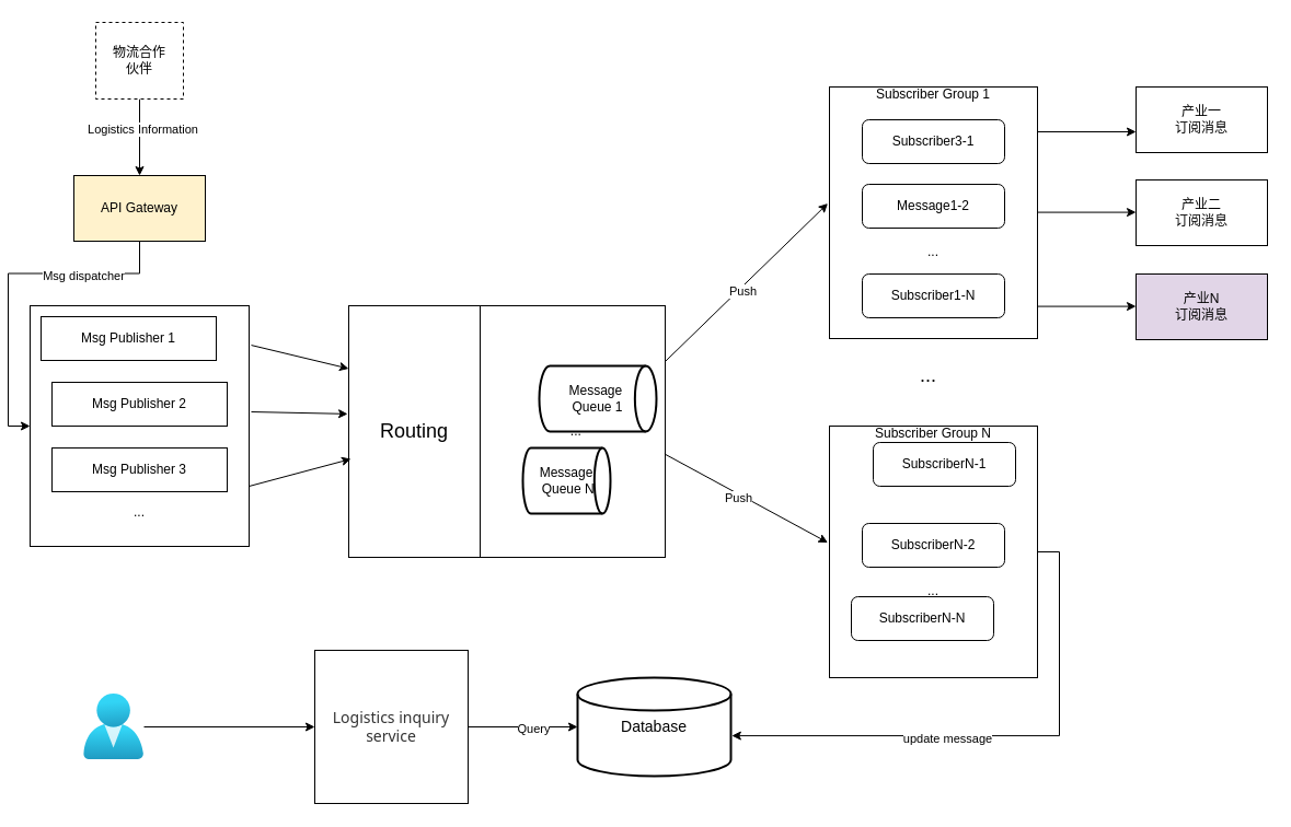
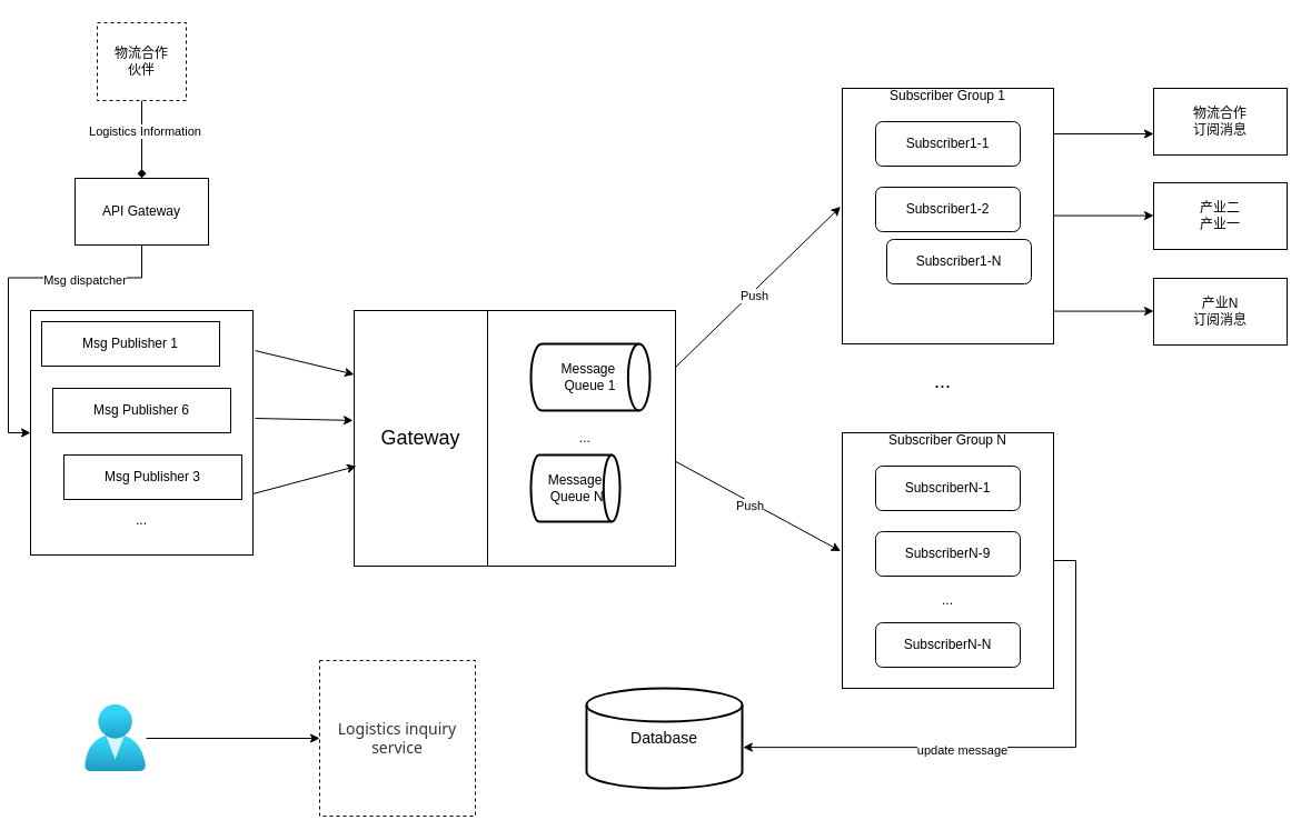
  <mxCell id="0" />
  <mxCell id="1" parent="0" />
- <mxCell id="2" style="edgeStyle=orthogonalEdgeStyle;rounded=0;orthogonalLoop=1;jettySize=auto;html=1;entryX=0.5;entryY=0;entryDx=0;entryDy=0;" edge="1" parent="1" source="4" target="7"><mxGeometry relative="1" as="geometry" /></mxCell>
+ <mxCell id="2" style="edgeStyle=orthogonalEdgeStyle;rounded=0;orthogonalLoop=1;jettySize=auto;html=1;entryX=0.5;entryY=0;entryDx=0;entryDy=0;endArrow=diamond;" edge="1" parent="1" source="4" target="7"><mxGeometry relative="1" as="geometry" /></mxCell>
  <mxCell id="3" value="Logistics Information" style="edgeLabel;html=1;align=center;verticalAlign=middle;resizable=0;points=[];" vertex="1" connectable="0" parent="2"><mxGeometry x="-0.222" y="2" relative="1" as="geometry"><mxPoint as="offset" /></mxGeometry></mxCell>
  <mxCell id="4" value="物流合作&lt;div&gt;伙伴&lt;/div&gt;" style="rounded=0;whiteSpace=wrap;html=1;dashed=1;" vertex="1" parent="1"><mxGeometry x="80" y="20" width="80" height="70" as="geometry" /></mxCell>
  <mxCell id="5" style="edgeStyle=orthogonalEdgeStyle;rounded=0;orthogonalLoop=1;jettySize=auto;html=1;entryX=0;entryY=0.5;entryDx=0;entryDy=0;" edge="1" parent="1" source="7" target="8"><mxGeometry relative="1" as="geometry" /></mxCell>
  <mxCell id="6" value="Msg dispatcher" style="edgeLabel;html=1;align=center;verticalAlign=middle;resizable=0;points=[];" vertex="1" connectable="0" parent="5"><mxGeometry x="-0.476" y="2" relative="1" as="geometry"><mxPoint as="offset" /></mxGeometry></mxCell>
- <mxCell id="7" value="API Gateway" style="rounded=0;whiteSpace=wrap;html=1;fillColor=#fff2cc;" vertex="1" parent="1"><mxGeometry x="60" y="160" width="120" height="60" as="geometry" /></mxCell>
+ <mxCell id="7" value="API Gateway" style="rounded=0;whiteSpace=wrap;html=1;" vertex="1" parent="1"><mxGeometry x="60" y="160" width="120" height="60" as="geometry" /></mxCell>
  <mxCell id="8" value="&lt;div&gt;&lt;br&gt;&lt;/div&gt;&lt;div&gt;&lt;br&gt;&lt;/div&gt;&lt;div&gt;&lt;br&gt;&lt;/div&gt;&lt;div&gt;&lt;br&gt;&lt;/div&gt;&lt;div&gt;&lt;br&gt;&lt;/div&gt;&lt;div&gt;&lt;br&gt;&lt;/div&gt;&lt;div&gt;&lt;br&gt;&lt;/div&gt;&lt;div&gt;&lt;br&gt;&lt;/div&gt;&lt;div&gt;&lt;br&gt;&lt;/div&gt;&lt;div&gt;&lt;br&gt;&lt;/div&gt;&lt;div&gt;&lt;br&gt;&lt;/div&gt;&lt;div&gt;...&lt;/div&gt;" style="rounded=0;whiteSpace=wrap;html=1;" vertex="1" parent="1"><mxGeometry x="20" y="279" width="200" height="220" as="geometry" /></mxCell>
  <mxCell id="9" value="&amp;nbsp; &amp;nbsp; &amp;nbsp; &amp;nbsp; &amp;nbsp; &amp;nbsp; &amp;nbsp; &amp;nbsp; &amp;nbsp; &amp;nbsp; &amp;nbsp; &amp;nbsp; &amp;nbsp; &amp;nbsp; &amp;nbsp; &amp;nbsp; &amp;nbsp; &amp;nbsp; &amp;nbsp; ..." style="rounded=0;whiteSpace=wrap;html=1;" vertex="1" parent="1"><mxGeometry x="311" y="279" width="289" height="230" as="geometry" /></mxCell>
  <mxCell id="10" value="Msg Publisher&lt;span style=&quot;background-color: initial;&quot;&gt;&amp;nbsp;1&lt;/span&gt;" style="rounded=0;whiteSpace=wrap;html=1;" vertex="1" parent="1"><mxGeometry x="30" y="289" width="160" height="40" as="geometry" /></mxCell>
- <mxCell id="11" value="Msg Publisher 2" style="rounded=0;whiteSpace=wrap;html=1;" vertex="1" parent="1"><mxGeometry x="40" y="349" width="160" height="40" as="geometry" /></mxCell>
- <mxCell id="12" value="Msg Publisher 3" style="rounded=0;whiteSpace=wrap;html=1;" vertex="1" parent="1"><mxGeometry x="40" y="409" width="160" height="40" as="geometry" /></mxCell>
+ <mxCell id="11" value="Msg Publisher 6" style="rounded=0;whiteSpace=wrap;html=1;" vertex="1" parent="1"><mxGeometry x="40" y="349" width="160" height="40" as="geometry" /></mxCell>
+ <mxCell id="12" value="Msg Publisher 3" style="rounded=0;whiteSpace=wrap;html=1;" vertex="1" parent="1"><mxGeometry x="50" y="409" width="160" height="40" as="geometry" /></mxCell>
  <mxCell id="13" value="Message&lt;div&gt;&amp;nbsp;Queue N&lt;/div&gt;" style="strokeWidth=2;html=1;shape=mxgraph.flowchart.direct_data;whiteSpace=wrap;" vertex="1" parent="1"><mxGeometry x="470" y="409" width="80" height="60" as="geometry" /></mxCell>
- <mxCell id="14" value="Message&amp;nbsp;&lt;div&gt;Queue 1&lt;/div&gt;" style="strokeWidth=2;html=1;shape=mxgraph.flowchart.direct_data;whiteSpace=wrap;" vertex="1" parent="1"><mxGeometry x="485" y="334" width="107" height="60" as="geometry" /></mxCell>
- <mxCell id="15" value="&lt;font style=&quot;font-size: 18px;&quot;&gt;Routing&lt;/font&gt;" style="rounded=0;whiteSpace=wrap;html=1;" vertex="1" parent="1"><mxGeometry x="311" y="279" width="120" height="230" as="geometry" /></mxCell>
+ <mxCell id="14" value="Message&amp;nbsp;&lt;div&gt;Queue 1&lt;/div&gt;" style="strokeWidth=2;html=1;shape=mxgraph.flowchart.direct_data;whiteSpace=wrap;" vertex="1" parent="1"><mxGeometry y="309" width="107" height="60" as="geometry" x="470" /></mxCell>
+ <mxCell id="15" value="&lt;font style=&quot;font-size: 18px;&quot;&gt;Gateway&lt;/font&gt;" style="rounded=0;whiteSpace=wrap;html=1;" vertex="1" parent="1"><mxGeometry x="311" y="279" width="120" height="230" as="geometry" /></mxCell>
  <mxCell id="16" value="" style="endArrow=classic;html=1;rounded=0;exitX=1.01;exitY=0.164;exitDx=0;exitDy=0;exitPerimeter=0;entryX=0;entryY=0.25;entryDx=0;entryDy=0;" edge="1" parent="1" source="8" target="15"><mxGeometry width="50" height="50" relative="1" as="geometry"><mxPoint x="320" y="609" as="sourcePoint" /><mxPoint x="370" y="559" as="targetPoint" /></mxGeometry></mxCell>
  <mxCell id="17" value="" style="endArrow=classic;html=1;rounded=0;entryX=-0.008;entryY=0.43;entryDx=0;entryDy=0;entryPerimeter=0;exitX=1.01;exitY=0.441;exitDx=0;exitDy=0;exitPerimeter=0;" edge="1" parent="1" source="8" target="15"><mxGeometry width="50" height="50" relative="1" as="geometry"><mxPoint x="225" y="379" as="sourcePoint" /><mxPoint x="370" y="559" as="targetPoint" /></mxGeometry></mxCell>
  <mxCell id="18" value="" style="endArrow=classic;html=1;rounded=0;exitX=1;exitY=0.75;exitDx=0;exitDy=0;entryX=0.017;entryY=0.609;entryDx=0;entryDy=0;entryPerimeter=0;" edge="1" parent="1" source="8" target="15"><mxGeometry width="50" height="50" relative="1" as="geometry"><mxPoint x="320" y="609" as="sourcePoint" /><mxPoint x="370" y="559" as="targetPoint" /></mxGeometry></mxCell>
  <mxCell id="19" value="Subscriber Group 1&lt;div&gt;&lt;br&gt;&lt;/div&gt;&lt;div&gt;&lt;br&gt;&lt;/div&gt;&lt;div&gt;&lt;br&gt;&lt;/div&gt;&lt;div&gt;&lt;br&gt;&lt;/div&gt;&lt;div&gt;&lt;br&gt;&lt;/div&gt;&lt;div&gt;&lt;br&gt;&lt;/div&gt;&lt;div&gt;&lt;br&gt;&lt;/div&gt;&lt;div&gt;&lt;br&gt;&lt;/div&gt;&lt;div&gt;&lt;br&gt;&lt;/div&gt;&lt;div&gt;...&lt;/div&gt;&lt;div&gt;&lt;br&gt;&lt;/div&gt;&lt;div&gt;&lt;br&gt;&lt;/div&gt;&lt;div&gt;&lt;br&gt;&lt;/div&gt;&lt;div&gt;&lt;br&gt;&lt;/div&gt;&lt;div&gt;&lt;br&gt;&lt;/div&gt;" style="rounded=0;whiteSpace=wrap;html=1;" vertex="1" parent="1"><mxGeometry x="750" y="79" width="190" height="230" as="geometry" /></mxCell>
- <mxCell id="20" value="Subscriber3-1" style="rounded=1;whiteSpace=wrap;html=1;" vertex="1" parent="1"><mxGeometry x="780" y="109" width="130" height="40" as="geometry" /></mxCell>
- <mxCell id="21" value="Message1-2" style="rounded=1;whiteSpace=wrap;html=1;" vertex="1" parent="1"><mxGeometry x="780" y="168" width="130" height="40" as="geometry" /></mxCell>
- <mxCell id="22" value="Subscriber1-N" style="rounded=1;whiteSpace=wrap;html=1;" vertex="1" parent="1"><mxGeometry x="780" y="250" width="130" height="40" as="geometry" /></mxCell>
+ <mxCell id="20" value="Subscriber1-1" style="rounded=1;whiteSpace=wrap;html=1;" vertex="1" parent="1"><mxGeometry x="780" y="109" width="130" height="40" as="geometry" /></mxCell>
+ <mxCell id="21" value="Subscriber1-2" style="rounded=1;whiteSpace=wrap;html=1;" vertex="1" parent="1"><mxGeometry x="780" y="168" width="130" height="40" as="geometry" /></mxCell>
+ <mxCell id="22" value="Subscriber1-N" style="rounded=1;whiteSpace=wrap;html=1;" vertex="1" parent="1"><mxGeometry x="790" y="215" width="130" height="40" as="geometry" /></mxCell>
  <mxCell id="23" value="" style="endArrow=classic;html=1;rounded=0;entryX=-0.008;entryY=0.463;entryDx=0;entryDy=0;entryPerimeter=0;" edge="1" parent="1" target="19"><mxGeometry width="50" height="50" relative="1" as="geometry"><mxPoint x="600" y="330" as="sourcePoint" /><mxPoint x="650" y="280" as="targetPoint" /></mxGeometry></mxCell>
  <mxCell id="24" value="Push" style="edgeLabel;html=1;align=center;verticalAlign=middle;resizable=0;points=[];" vertex="1" connectable="0" parent="23"><mxGeometry x="-0.078" y="-3" relative="1" as="geometry"><mxPoint as="offset" /></mxGeometry></mxCell>
  <mxCell id="25" value="Subscriber Group N&lt;div&gt;&lt;br&gt;&lt;/div&gt;&lt;div&gt;&lt;br&gt;&lt;/div&gt;&lt;div&gt;&lt;br&gt;&lt;/div&gt;&lt;div&gt;&lt;br&gt;&lt;/div&gt;&lt;div&gt;&lt;br&gt;&lt;/div&gt;&lt;div&gt;&lt;br&gt;&lt;/div&gt;&lt;div&gt;&lt;br&gt;&lt;/div&gt;&lt;div&gt;&lt;br&gt;&lt;/div&gt;&lt;div&gt;&lt;br&gt;&lt;/div&gt;&lt;div&gt;...&lt;/div&gt;&lt;div&gt;&lt;br&gt;&lt;/div&gt;&lt;div&gt;&lt;br&gt;&lt;/div&gt;&lt;div&gt;&lt;br&gt;&lt;/div&gt;&lt;div&gt;&lt;br&gt;&lt;/div&gt;&lt;div&gt;&lt;br&gt;&lt;/div&gt;" style="rounded=0;whiteSpace=wrap;html=1;" vertex="1" parent="1"><mxGeometry x="750" y="389" width="190" height="230" as="geometry" /></mxCell>
- <mxCell id="26" value="SubscriberN-1" style="rounded=1;whiteSpace=wrap;html=1;" vertex="1" parent="1"><mxGeometry x="790" y="404" width="130" height="40" as="geometry" /></mxCell>
- <mxCell id="27" value="SubscriberN-2" style="rounded=1;whiteSpace=wrap;html=1;" vertex="1" parent="1"><mxGeometry x="780" y="478" width="130" height="40" as="geometry" /></mxCell>
- <mxCell id="28" value="SubscriberN-N" style="rounded=1;whiteSpace=wrap;html=1;" vertex="1" parent="1"><mxGeometry x="770" y="545" width="130" height="40" as="geometry" /></mxCell>
+ <mxCell id="26" value="SubscriberN-1" style="rounded=1;whiteSpace=wrap;html=1;" vertex="1" parent="1"><mxGeometry x="780" y="419" width="130" height="40" as="geometry" /></mxCell>
+ <mxCell id="27" value="SubscriberN-9" style="rounded=1;whiteSpace=wrap;html=1;" vertex="1" parent="1"><mxGeometry x="780" y="478" width="130" height="40" as="geometry" /></mxCell>
+ <mxCell id="28" value="SubscriberN-N" style="rounded=1;whiteSpace=wrap;html=1;" vertex="1" parent="1"><mxGeometry x="780" y="560" width="130" height="40" as="geometry" /></mxCell>
  <mxCell id="29" value="" style="endArrow=classic;html=1;rounded=0;entryX=-0.008;entryY=0.463;entryDx=0;entryDy=0;entryPerimeter=0;exitX=0.998;exitY=0.589;exitDx=0;exitDy=0;exitPerimeter=0;" edge="1" parent="1" target="25" source="9"><mxGeometry width="50" height="50" relative="1" as="geometry"><mxPoint x="600" y="640" as="sourcePoint" /><mxPoint x="650" y="590" as="targetPoint" /></mxGeometry></mxCell>
  <mxCell id="30" value="Push" style="edgeLabel;html=1;align=center;verticalAlign=middle;resizable=0;points=[];" vertex="1" connectable="0" parent="29"><mxGeometry x="-0.078" y="-3" relative="1" as="geometry"><mxPoint as="offset" /></mxGeometry></mxCell>
  <mxCell id="31" value="&lt;font style=&quot;font-size: 18px;&quot;&gt;...&lt;/font&gt;" style="text;html=1;align=center;verticalAlign=middle;resizable=0;points=[];autosize=1;strokeColor=none;fillColor=none;" vertex="1" parent="1"><mxGeometry x="820" y="323" width="40" height="40" as="geometry" /></mxCell>
- <mxCell id="32" value="产业一&lt;div&gt;订阅消息&lt;/div&gt;" style="rounded=0;whiteSpace=wrap;html=1;" vertex="1" parent="1"><mxGeometry x="1030" y="79" width="120" height="60" as="geometry" /></mxCell>
- <mxCell id="33" value="产业二&lt;div&gt;订阅消息&lt;/div&gt;" style="rounded=0;whiteSpace=wrap;html=1;" vertex="1" parent="1"><mxGeometry x="1030" y="164" width="120" height="60" as="geometry" /></mxCell>
- <mxCell id="34" value="产业N&lt;div&gt;订阅消息&lt;/div&gt;" style="rounded=0;whiteSpace=wrap;html=1;fillColor=#e1d5e7;" vertex="1" parent="1"><mxGeometry x="1030" y="250" width="120" height="60" as="geometry" /></mxCell>
+ <mxCell id="32" value="物流合作&lt;div&gt;订阅消息&lt;/div&gt;" style="rounded=0;whiteSpace=wrap;html=1;" vertex="1" parent="1"><mxGeometry x="1030" y="79" width="120" height="60" as="geometry" /></mxCell>
+ <mxCell id="33" value="产业二&lt;div&gt;产业一&lt;/div&gt;" style="rounded=0;whiteSpace=wrap;html=1;" vertex="1" parent="1"><mxGeometry x="1030" y="164" width="120" height="60" as="geometry" /></mxCell>
+ <mxCell id="34" value="产业N&lt;div&gt;订阅消息&lt;/div&gt;" style="rounded=0;whiteSpace=wrap;html=1;" vertex="1" parent="1"><mxGeometry x="1030" y="250" width="120" height="60" as="geometry" /></mxCell>
  <mxCell id="35" value="" style="endArrow=classic;html=1;rounded=0;" edge="1" parent="1"><mxGeometry width="50" height="50" relative="1" as="geometry"><mxPoint x="940" y="120" as="sourcePoint" /><mxPoint x="1030" y="120" as="targetPoint" /></mxGeometry></mxCell>
  <mxCell id="36" value="" style="endArrow=classic;html=1;rounded=0;" edge="1" parent="1"><mxGeometry width="50" height="50" relative="1" as="geometry"><mxPoint x="940" y="193.58" as="sourcePoint" /><mxPoint x="1030" y="193.58" as="targetPoint" /></mxGeometry></mxCell>
  <mxCell id="37" value="" style="endArrow=classic;html=1;rounded=0;" edge="1" parent="1"><mxGeometry width="50" height="50" relative="1" as="geometry"><mxPoint x="940" y="279.58" as="sourcePoint" /><mxPoint x="1030" y="279.58" as="targetPoint" /></mxGeometry></mxCell>
  <mxCell id="38" value="&lt;font style=&quot;font-size: 14px;&quot;&gt;Database&lt;/font&gt;" style="strokeWidth=2;html=1;shape=mxgraph.flowchart.database;whiteSpace=wrap;" vertex="1" parent="1"><mxGeometry x="520" y="619" width="140" height="90" as="geometry" /></mxCell>
  <mxCell id="39" style="edgeStyle=orthogonalEdgeStyle;rounded=0;orthogonalLoop=1;jettySize=auto;html=1;entryX=1.006;entryY=0.59;entryDx=0;entryDy=0;entryPerimeter=0;exitX=1;exitY=0.5;exitDx=0;exitDy=0;" edge="1" parent="1" source="25" target="38"><mxGeometry relative="1" as="geometry" /></mxCell>
  <mxCell id="40" value="update message" style="edgeLabel;html=1;align=center;verticalAlign=middle;resizable=0;points=[];" vertex="1" connectable="0" parent="39"><mxGeometry x="0.196" y="2" relative="1" as="geometry"><mxPoint as="offset" /></mxGeometry></mxCell>
- <mxCell id="41" style="edgeStyle=orthogonalEdgeStyle;rounded=0;orthogonalLoop=1;jettySize=auto;html=1;" edge="1" parent="1" source="43" target="38"><mxGeometry relative="1" as="geometry" /></mxCell>
- <mxCell id="42" value="Query" style="edgeLabel;html=1;align=center;verticalAlign=middle;resizable=0;points=[];" vertex="1" connectable="0" parent="41"><mxGeometry x="0.17" y="-1" relative="1" as="geometry"><mxPoint as="offset" /></mxGeometry></mxCell>
- <mxCell id="43" value="&lt;span style=&quot;color: rgb(51, 51, 51); font-family: ui-sans-serif, system-ui, -apple-system, &amp;quot;system-ui&amp;quot;, &amp;quot;Segoe UI&amp;quot;, Roboto, &amp;quot;Helvetica Neue&amp;quot;, Arial, &amp;quot;Noto Sans&amp;quot;, sans-serif, &amp;quot;Apple Color Emoji&amp;quot;, &amp;quot;Segoe UI Emoji&amp;quot;, &amp;quot;Segoe UI Symbol&amp;quot;, &amp;quot;Noto Color Emoji&amp;quot;; text-align: start; white-space-collapse: preserve-breaks; background-color: rgb(255, 255, 255);&quot;&gt;&lt;font style=&quot;font-size: 14px;&quot;&gt;Logistics inquiry service&lt;/font&gt;&lt;/span&gt;" style="whiteSpace=wrap;html=1;aspect=fixed;" vertex="1" parent="1"><mxGeometry x="280" y="594" width="140" height="140" as="geometry" /></mxCell>
+ <mxCell id="43" value="&lt;span style=&quot;color: rgb(51, 51, 51); font-family: ui-sans-serif, system-ui, -apple-system, &amp;quot;system-ui&amp;quot;, &amp;quot;Segoe UI&amp;quot;, Roboto, &amp;quot;Helvetica Neue&amp;quot;, Arial, &amp;quot;Noto Sans&amp;quot;, sans-serif, &amp;quot;Apple Color Emoji&amp;quot;, &amp;quot;Segoe UI Emoji&amp;quot;, &amp;quot;Segoe UI Symbol&amp;quot;, &amp;quot;Noto Color Emoji&amp;quot;; text-align: start; white-space-collapse: preserve-breaks; background-color: rgb(255, 255, 255);&quot;&gt;&lt;font style=&quot;font-size: 14px;&quot;&gt;Logistics inquiry service&lt;/font&gt;&lt;/span&gt;" style="whiteSpace=wrap;html=1;aspect=fixed;dashed=1;" vertex="1" parent="1"><mxGeometry x="280" y="594" width="140" height="140" as="geometry" /></mxCell>
  <mxCell id="44" style="edgeStyle=orthogonalEdgeStyle;rounded=0;orthogonalLoop=1;jettySize=auto;html=1;entryX=0;entryY=0.5;entryDx=0;entryDy=0;" edge="1" parent="1" source="45" target="43"><mxGeometry relative="1" as="geometry" /></mxCell>
  <mxCell id="45" value="" style="image;aspect=fixed;html=1;points=[];align=center;fontSize=12;image=img/lib/azure2/identity/Users.svg;" vertex="1" parent="1"><mxGeometry x="69.14" y="634" width="54.86" height="60" as="geometry" /></mxCell>
